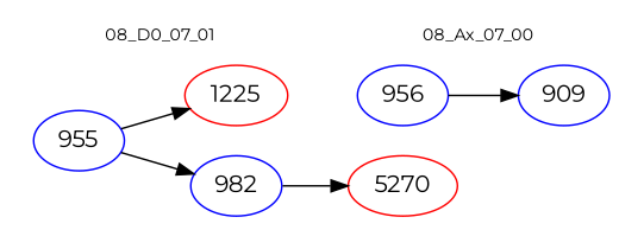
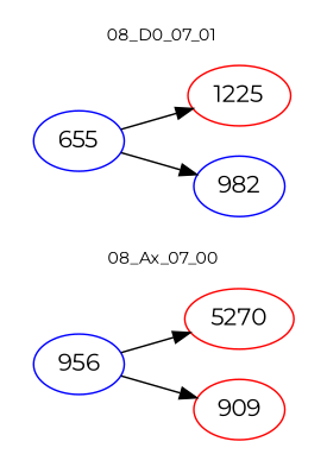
  digraph {
    fontname=Montserrat
    rankdir=LR
    node [color=blue fontname=Montserrat]
    edge [color=black fontname=Montserrat]
    n1 [label=956]
-   n2 [label=909]
+   n2 [color=red label=909]
    n3 [color=red label=5270]
-   n4 [label=955]
+   n4 [label=655]
    n5 [label=982]
    n6 [color=red label=1225]
    subgraph cluster_1 {
      color=white
      fontsize=10
      label="08_Ax_07_00"
      n1
      n2
      n3
    }
    subgraph cluster_2 {
      color=white
      fontsize=10
      label="08_D0_07_01"
      n4
      n5
      n6
    }
    n1 -> n2
-   n5 -> n3
+   n1 -> n3
    n4 -> n5
    n4 -> n6
  }
